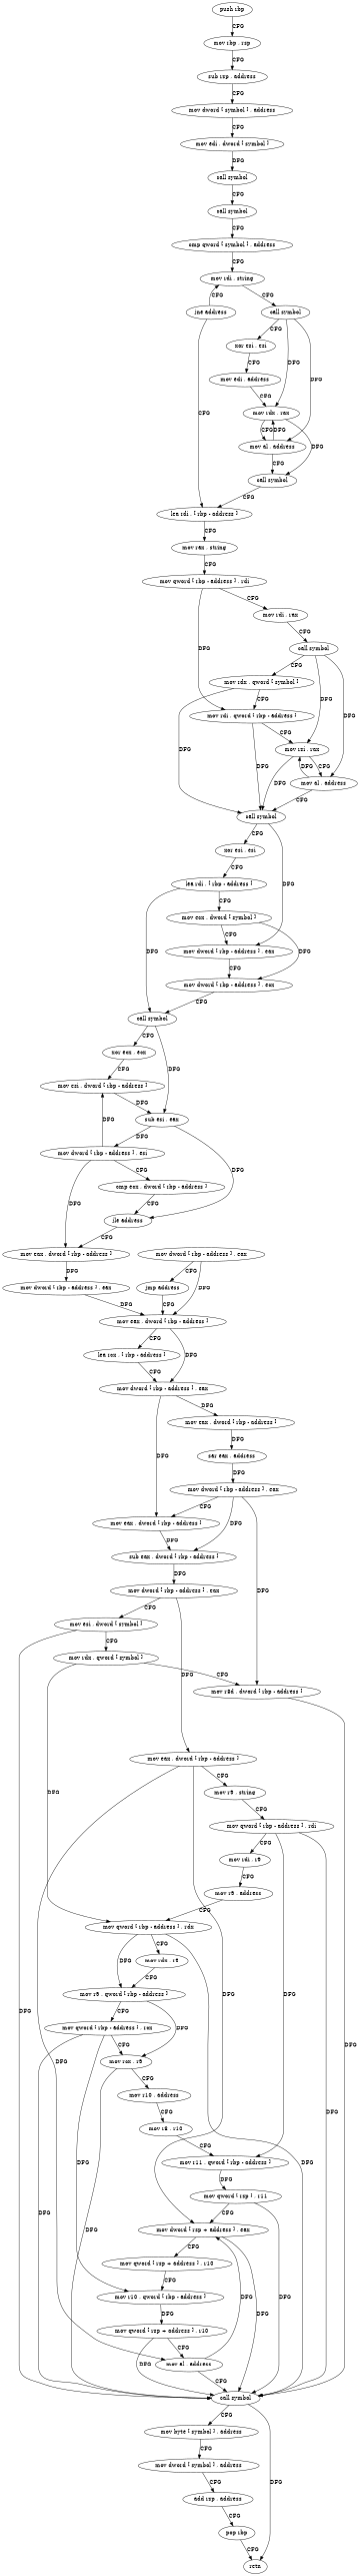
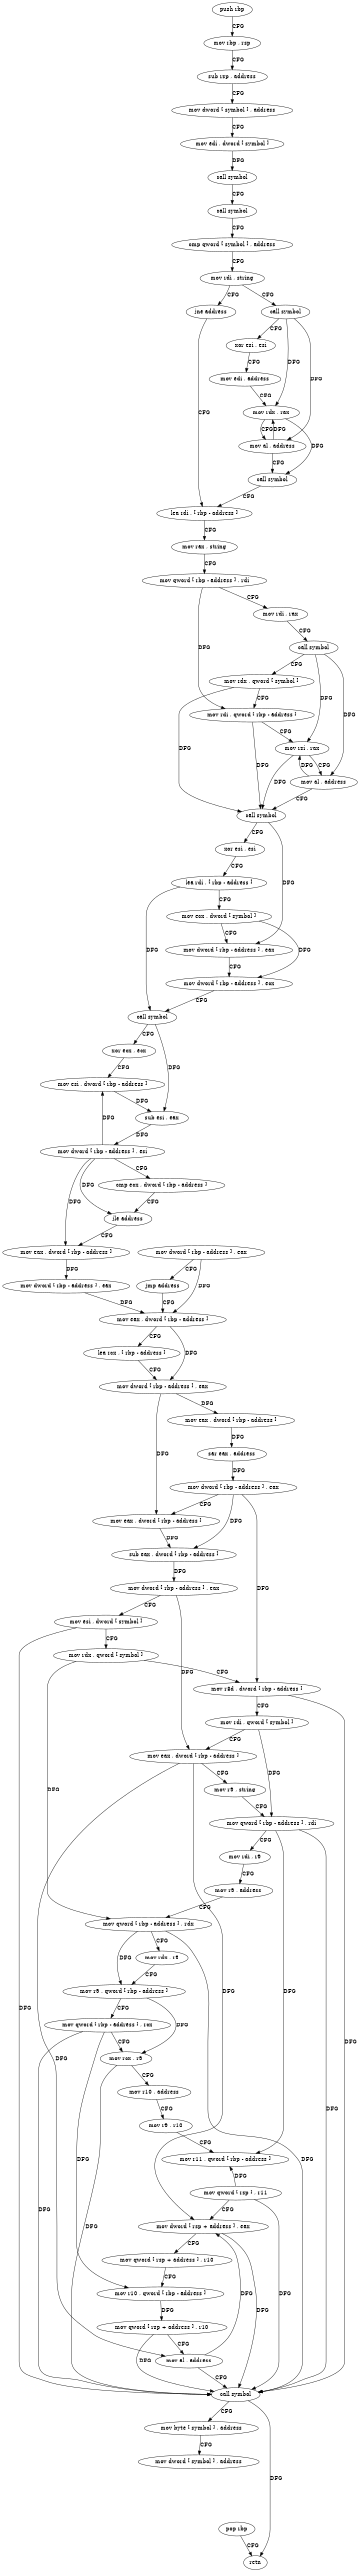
  digraph {
    n1 [label="push rbp"]
    n2 [label="mov rbp , rsp"]
    n3 [label="sub rsp , address"]
    n4 [label="mov dword [ symbol ] , address"]
    n5 [label="mov edi , dword [ symbol ]"]
    n6 [label="call symbol"]
    n7 [label="call symbol"]
    n8 [label="cmp qword [ symbol ] , address"]
    n9 [label="mov rdi , string"]
    n10 [label="jne address"]
    n11 [label="lea rdi , [ rbp - address ]"]
    n12 [label="mov rax , string"]
    n13 [label="call symbol"]
    n14 [label="mov qword [ rbp - address ] , rdi"]
    n15 [label="xor esi , esi"]
    n16 [label="mov rdx , rax"]
    n17 [label="mov al , address"]
    n18 [label="mov rdi , rax"]
    n19 [label="mov rdi , qword [ rbp - address ]"]
    n20 [label="call symbol"]
    n21 [label="mov rsi , rax"]
    n22 [label="call symbol"]
    n23 [label="mov rdx , qword [ symbol ]"]
    n24 [label="mov al , address"]
    n25 [label="xor esi , esi"]
    n26 [label="mov dword [ rbp - address ] , eax"]
    n27 [label="lea rdi , [ rbp - address ]"]
    n28 [label="mov dword [ rbp - address ] , ecx"]
    n29 [label="mov ecx , dword [ symbol ]"]
    n30 [label="call symbol"]
    n31 [label="xor ecx , ecx"]
    n32 [label="sub esi , eax"]
    n33 [label="mov esi , dword [ rbp - address ]"]
    n34 [label="mov dword [ rbp - address ] , esi"]
    n35 [label="cmp ecx , dword [ rbp - address ]"]
    n36 [label="jle address"]
    n37 [label="mov eax , dword [ rbp - address ]"]
    n38 [label="mov dword [ rbp - address ] , eax"]
    n39 [label="mov eax , dword [ rbp - address ]"]
    n40 [label="mov dword [ rbp - address ] , eax"]
    n41 [label="jmp address"]
    n42 [label="mov edi , address"]
    n43 [label="call symbol"]
    n44 [label="lea rcx , [ rbp - address ]"]
    n45 [label="mov dword [ rbp - address ] , eax"]
    n46 [label="mov eax , dword [ rbp - address ]"]
    n47 [label="mov eax , dword [ rbp - address ]"]
    n48 [label="sar eax , address"]
    n49 [label="sub eax , dword [ rbp - address ]"]
    n50 [label="mov dword [ rbp - address ] , eax"]
    n51 [label="mov r8d , dword [ rbp - address ]"]
    n52 [label="mov dword [ rbp - address ] , eax"]
    n53 [label="call symbol"]
+   n54 [label="mov rdi , qword [ symbol ]"]
    n55 [label="mov esi , dword [ symbol ]"]
    n56 [label="mov eax , dword [ rbp - address ]"]
    n57 [label="mov rdx , qword [ symbol ]"]
    n58 [label="mov r9 , string"]
    n59 [label="mov dword [ rsp + address ] , eax"]
    n60 [label="mov al , address"]
    n61 [label="mov qword [ rbp - address ] , rdx"]
    n62 [label="mov byte [ symbol ] , address"]
    n63 [label=retn]
    n64 [label="mov rdx , r9"]
    n65 [label="mov r9 , qword [ rbp - address ]"]
    n66 [label="mov qword [ rbp - address ] , rdi"]
    n67 [label="mov rdi , r9"]
    n68 [label="mov r11 , qword [ rbp - address ]"]
    n69 [label="mov qword [ rsp + address ] , r10"]
    n70 [label="mov r9 , address"]
    n71 [label="mov qword [ rsp ] , r11"]
    n72 [label="mov qword [ rbp - address ] , rcx"]
    n73 [label="mov rcx , r9"]
    n74 [label="mov r10 , qword [ rbp - address ]"]
    n75 [label="mov r10 , address"]
    n76 [label="mov qword [ rsp + address ] , r10"]
-   n77 [label="mov r8 , r10"]
+   n77 [label="mov r9 , r10"]
    n78 [label="mov dword [ symbol ] , address"]
-   n79 [label="add rsp , address"]
    n80 [label="pop rbp"]
    n1 -> n2 [label=CFG]
    n2 -> n3 [label=CFG]
    n3 -> n4 [label=CFG]
    n4 -> n5 [label=CFG]
    n5 -> n6 [label=DFG]
    n6 -> n7 [label=CFG]
    n7 -> n8 [label=CFG]
    n8 -> n9 [label=CFG]
    n9 -> n13 [label=CFG]
-   n10 -> n9 [label=CFG]
+   n9 -> n10 [label=CFG]
    n10 -> n11 [label=CFG]
    n11 -> n12 [label=CFG]
    n12 -> n14 [label=CFG]
    n13 -> n15 [label=CFG]
    n13 -> n16 [label=DFG]
    n13 -> n17 [label=DFG]
    n14 -> n18 [label=CFG]
    n14 -> n19 [label=DFG]
    n15 -> n42 [label=CFG]
    n16 -> n17 [label=CFG]
    n16 -> n43 [label=DFG]
    n17 -> n16 [label=DFG]
    n17 -> n43 [label=CFG]
    n18 -> n20 [label=CFG]
    n19 -> n21 [label=CFG]
    n19 -> n22 [label=DFG]
    n20 -> n21 [label=DFG]
    n20 -> n23 [label=CFG]
    n20 -> n24 [label=DFG]
    n21 -> n22 [label=DFG]
    n21 -> n24 [label=CFG]
    n22 -> n25 [label=CFG]
    n22 -> n26 [label=DFG]
    n23 -> n19 [label=CFG]
    n23 -> n22 [label=DFG]
    n24 -> n21 [label=DFG]
    n24 -> n22 [label=CFG]
    n25 -> n27 [label=CFG]
    n26 -> n28 [label=CFG]
    n27 -> n29 [label=CFG]
    n27 -> n30 [label=DFG]
    n28 -> n30 [label=CFG]
    n29 -> n26 [label=CFG]
    n29 -> n28 [label=DFG]
    n30 -> n31 [label=CFG]
    n30 -> n32 [label=DFG]
    n31 -> n33 [label=CFG]
    n32 -> n34 [label=DFG]
    n33 -> n32 [label=DFG]
    n34 -> n33 [label=DFG]
    n34 -> n35 [label=CFG]
-   n32 -> n36 [label=DFG]
+   n34 -> n36 [label=DFG]
    n34 -> n37 [label=DFG]
    n35 -> n36 [label=CFG]
    n36 -> n37 [label=CFG]
    n37 -> n38 [label=DFG]
    n38 -> n39 [label=DFG]
    n39 -> n44 [label=CFG]
    n39 -> n45 [label=DFG]
    n40 -> n39 [label=DFG]
    n40 -> n41 [label=CFG]
    n41 -> n39 [label=CFG]
    n42 -> n16 [label=CFG]
    n43 -> n11 [label=CFG]
    n44 -> n45 [label=CFG]
    n45 -> n46 [label=DFG]
    n45 -> n47 [label=DFG]
    n46 -> n48 [label=DFG]
    n47 -> n49 [label=DFG]
    n48 -> n50 [label=DFG]
    n49 -> n52 [label=DFG]
    n50 -> n47 [label=CFG]
    n50 -> n49 [label=DFG]
    n50 -> n51 [label=DFG]
    n51 -> n53 [label=DFG]
+   n51 -> n54 [label=CFG]
    n52 -> n55 [label=CFG]
    n52 -> n56 [label=DFG]
    n53 -> n62 [label=CFG]
    n53 -> n63 [label=DFG]
+   n54 -> n56 [label=CFG]
+   n54 -> n66 [label=DFG]
    n55 -> n53 [label=DFG]
    n55 -> n57 [label=CFG]
    n56 -> n58 [label=CFG]
    n56 -> n59 [label=DFG]
    n56 -> n60 [label=DFG]
    n57 -> n51 [label=CFG]
    n57 -> n61 [label=DFG]
    n58 -> n66 [label=CFG]
    n59 -> n53 [label=DFG]
    n59 -> n69 [label=CFG]
    n60 -> n53 [label=CFG]
    n60 -> n59 [label=DFG]
    n61 -> n53 [label=DFG]
    n61 -> n64 [label=CFG]
    n61 -> n65 [label=DFG]
    n62 -> n78 [label=CFG]
    n64 -> n65 [label=CFG]
    n65 -> n72 [label=CFG]
    n65 -> n73 [label=DFG]
    n66 -> n53 [label=DFG]
    n66 -> n67 [label=CFG]
    n66 -> n68 [label=DFG]
    n67 -> n70 [label=CFG]
-   n68 -> n71 [label=DFG]
+   n71 -> n68 [label=DFG]
    n69 -> n74 [label=CFG]
    n70 -> n61 [label=CFG]
    n71 -> n53 [label=DFG]
    n71 -> n59 [label=CFG]
    n72 -> n53 [label=DFG]
    n72 -> n73 [label=CFG]
    n72 -> n74 [label=DFG]
    n73 -> n53 [label=DFG]
    n73 -> n75 [label=CFG]
    n74 -> n76 [label=DFG]
    n75 -> n77 [label=CFG]
    n76 -> n53 [label=DFG]
    n76 -> n60 [label=CFG]
    n77 -> n68 [label=CFG]
-   n78 -> n79 [label=CFG]
-   n79 -> n80 [label=CFG]
    n80 -> n63 [label=CFG]
  }
